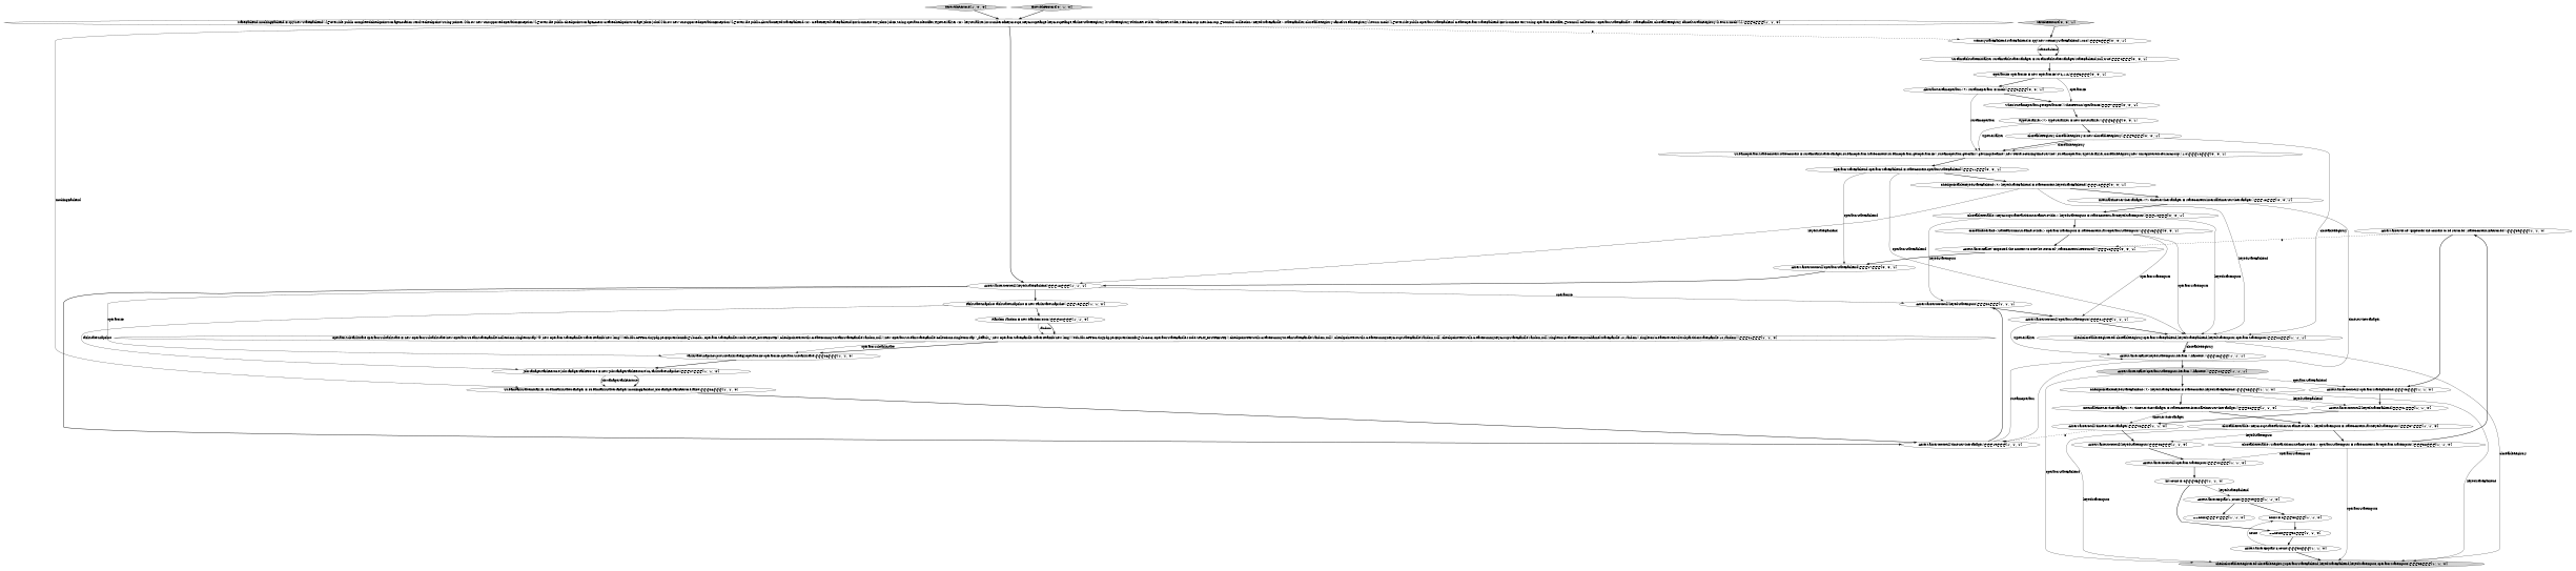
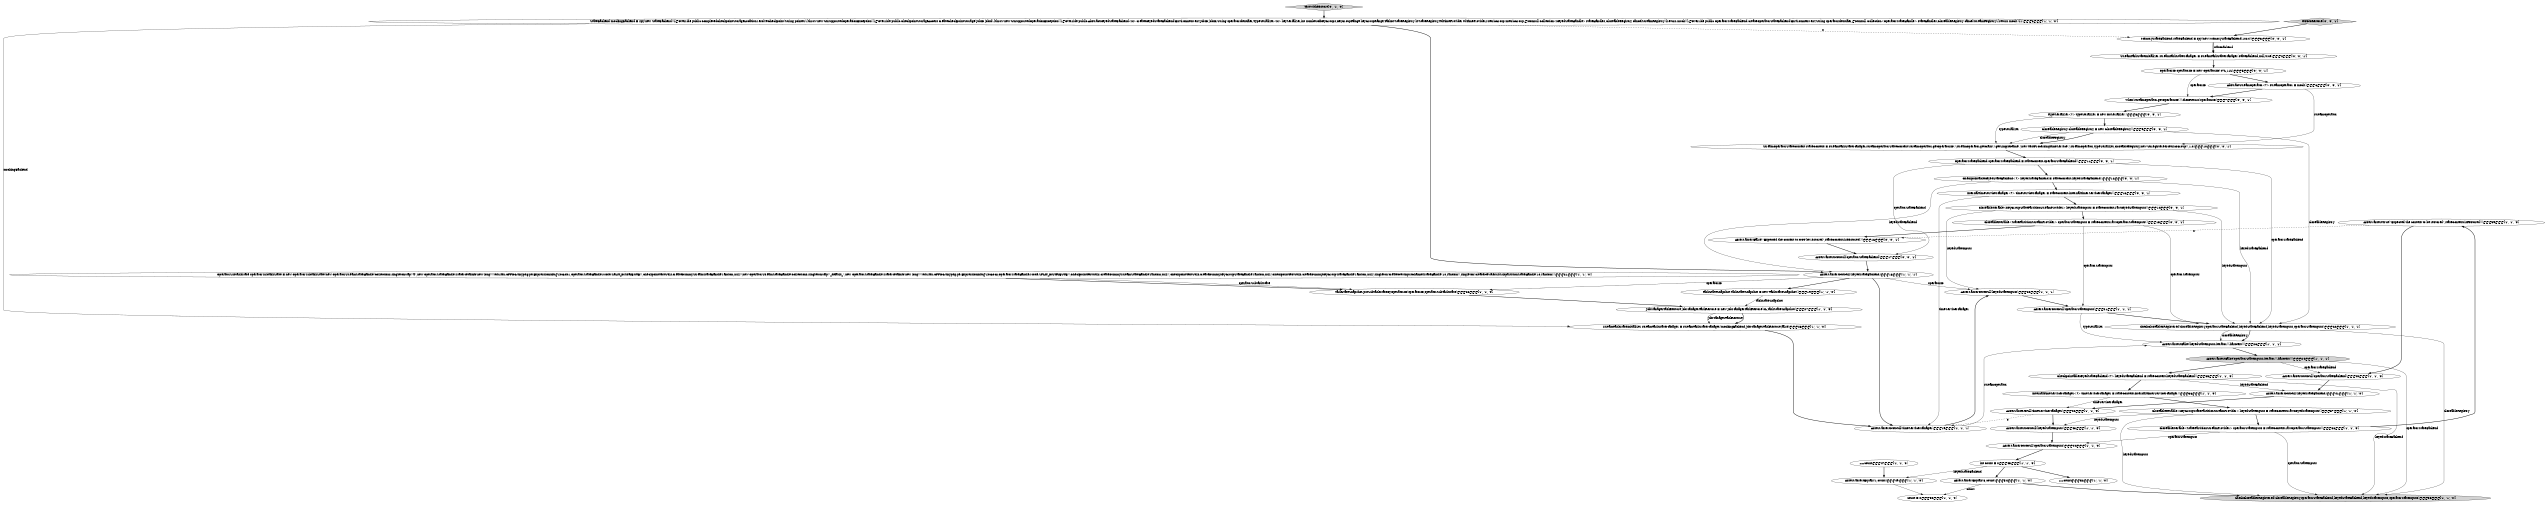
  digraph {
    node [fillcolor=white shape=ellipse style=filled]
    edge [style=bold]
    n1 [label="Assert.assertTrue(\"Expected the context to be restored\",stateContext.isRestored())@@@39@@@['1', '1', '0']"]
    n2 [label="Assert.assertFalse(\"Expected the context to NOT be restored\",stateContext.isRestored())@@@16@@@['0', '0', '1']"]
    n3 [label="Assert.assertNotNull(operatorStateBackend)@@@40@@@['1', '1', '0']"]
    n4 [label="Assert.assertNotNull(operatorStateBackend)@@@17@@@['0', '0', '1']"]
    n5 [label="Assert.assertNotNull(keyedStateBackend)@@@41@@@['1', '1', '0']"]
-   n6 [fillcolor=lightgray label="testWithRestore['1', '0', '0']" shape=diamond]
    n7 [label="StateBackend mockingBackend = spy(new StateBackend(){@Override public CompletedCheckpointStorageLocation resolveCheckpoint(String pointer){throw new UnsupportedOperationException()}@Override public CheckpointStorageAccess createCheckpointStorage(JobID jobId){throw new UnsupportedOperationException()}@Override public AbstractKeyedStateBackend<K> createKeyedStateBackend(Environment env,JobID jobID,String operatorIdentifier,TypeSerializer<K> keySerializer,int numberOfKeyGroups,KeyGroupRange keyGroupRange,TaskKvStateRegistry kvStateRegistry,TtlTimeProvider ttlTimeProvider,MetricGroup metricGroup,@Nonnull Collection<KeyedStateHandle> stateHandles,CloseableRegistry cancelStreamRegistry){return mock()}@Override public OperatorStateBackend createOperatorStateBackend(Environment env,String operatorIdentifier,@Nonnull Collection<OperatorStateHandle> stateHandles,CloseableRegistry cancelStreamRegistry){return mock()}})@@@3@@@['1', '1', '0']"]
    n8 [label="Assert.assertNotNull(keyedStateBackend)@@@18@@@['1', '1', '1']"]
    n9 [label="StreamTaskStateInitializer streamTaskStateManager = streamTaskStateManager(mockingBackend,jobManagerTaskRestore,false)@@@28@@@['1', '1', '0']"]
    n10 [label="MemoryStateBackend stateBackend = spy(new MemoryStateBackend(1024))@@@3@@@['0', '0', '1']"]
    n11 [label="Assert.assertNotNull(keyedStateInputs)@@@20@@@['1', '1', '1']"]
    n12 [label="Assert.assertNotNull(operatorStateInputs)@@@21@@@['1', '1', '1']"]
    n13 [label="checkCloseablesRegistered(closeableRegistry,operatorStateBackend,keyedStateBackend,keyedStateInputs,operatorStateInputs)@@@22@@@['1', '1', '1']"]
    n14 [label="Assert.assertFalse(keyedStateInputs.iterator().hasNext())@@@23@@@['1', '1', '1']"]
    n15 [fillcolor=lightgray label="Assert.assertFalse(operatorStateInputs.iterator().hasNext())@@@24@@@['1', '1', '1']"]
    n16 [fillcolor=lightgray label="checkCloseablesRegistered(closeableRegistry,operatorStateBackend,keyedStateBackend,keyedStateInputs,operatorStateInputs)@@@55@@@['1', '1', '0']"]
    n17 [label="CheckpointableKeyedStateBackend<?> keyedStateBackend = stateContext.keyedStateBackend()@@@35@@@['1', '1', '0']"]
    n18 [label="InternalTimeServiceManager<?> timeServiceManager = stateContext.internalTimerServiceManager()@@@36@@@['1', '1', '0']"]
    n19 [label="InternalTimeServiceManager<?> timeServiceManager = stateContext.internalTimerServiceManager()@@@13@@@['0', '0', '1']"]
    n20 [label="Assert.assertNotNull(timeServiceManager)@@@19@@@['1', '1', '1']"]
    n21 [label="CloseableIterable<KeyGroupStatePartitionStreamProvider> keyedStateInputs = stateContext.rawKeyedStateInputs()@@@14@@@['0', '0', '1']"]
    n22 [label="CloseableIterable<StatePartitionStreamProvider> operatorStateInputs = stateContext.rawOperatorStateInputs()@@@15@@@['0', '0', '1']"]
    n23 [label="TaskStateSnapshot taskStateSnapshot = new TaskStateSnapshot()@@@19@@@['1', '1', '0']"]
    n24 [label="taskStateSnapshot.putSubtaskStateByOperatorID(operatorID,operatorSubtaskState)@@@26@@@['1', '1', '0']"]
-   n25 [label="Random random = new Random(0x42)@@@20@@@['1', '1', '0']"]
    n26 [label="JobManagerTaskRestore jobManagerTaskRestore = new JobManagerTaskRestore(0L,taskStateSnapshot)@@@27@@@['1', '1', '0']"]
    n27 [label="OperatorID operatorID = new OperatorID(47L,11L)@@@5@@@['0', '0', '1']"]
    n28 [label="AbstractStreamOperator<?> streamOperator = mock()@@@6@@@['0', '0', '1']"]
    n29 [label="when(streamOperator.getOperatorID()).thenReturn(operatorID)@@@7@@@['0', '0', '1']"]
    n30 [label="StreamOperatorStateContext stateContext = streamTaskStateManager.streamOperatorStateContext(streamOperator.getOperatorID(),streamOperator.getClass().getSimpleName(),new TestProcessingTimeService(),streamOperator,typeSerializer,closeableRegistry,new UnregisteredMetricsGroup(),1.0)@@@10@@@['0', '0', '1']"]
    n31 [label="TypeSerializer<?> typeSerializer = new IntSerializer()@@@8@@@['0', '0', '1']"]
    n32 [label="++count@@@47@@@['1', '1', '0']"]
    n33 [label="Assert.assertEquals(1,count)@@@49@@@['1', '1', '0']"]
    n34 [label="count = 0@@@50@@@['1', '1', '0']"]
    n35 [label="CloseableIterable<KeyGroupStatePartitionStreamProvider> keyedStateInputs = stateContext.rawKeyedStateInputs()@@@37@@@['1', '1', '0']"]
    n36 [label="Assert.assertNotNull(keyedStateInputs)@@@43@@@['1', '1', '0']"]
    n37 [label="CloseableIterable<StatePartitionStreamProvider> operatorStateInputs = stateContext.rawOperatorStateInputs()@@@38@@@['1', '1', '0']"]
    n38 [label="Assert.assertNotNull(operatorStateInputs)@@@44@@@['1', '1', '0']"]
    n39 [label="OperatorStateBackend operatorStateBackend = stateContext.operatorStateBackend()@@@11@@@['0', '0', '1']"]
    n40 [label="CheckpointableKeyedStateBackend<?> keyedStateBackend = stateContext.keyedStateBackend()@@@12@@@['0', '0', '1']"]
    n41 [label="Assert.assertNull(timeServiceManager)@@@42@@@['1', '1', '0']"]
    n42 [label="++count@@@52@@@['1', '1', '0']"]
    n43 [label="Assert.assertEquals(3,count)@@@54@@@['1', '1', '0']"]
    n44 [label="OperatorSubtaskState operatorSubtaskState = new OperatorSubtaskState(new OperatorStreamStateHandle(Collections.singletonMap(\"a\",new OperatorStateHandle.StateMetaInfo(new long((((edu.fdu.CPPDG.tinypdg.pe.ExpressionInfo@1bc60b1,OperatorStateHandle.Mode.SPLIT_DISTRIBUTE)),CheckpointTestUtils.createDummyStreamStateHandle(random,null)),new OperatorStreamStateHandle(Collections.singletonMap(\"_default_\",new OperatorStateHandle.StateMetaInfo(new long((((edu.fdu.CPPDG.tinypdg.pe.ExpressionInfo@1bc60c8,OperatorStateHandle.Mode.SPLIT_DISTRIBUTE)),CheckpointTestUtils.createDummyStreamStateHandle(random,null)),CheckpointTestUtils.createDummyKeyGroupStateHandle(random,null),CheckpointTestUtils.createDummyKeyGroupStateHandle(random,null),singleton(createNewInputChannelStateHandle(10,random)),singleton(createNewResultSubpartitionStateHandle(10,random)))@@@21@@@['1', '1', '0']"]
    n45 [label="CloseableRegistry closeableRegistry = new CloseableRegistry()@@@9@@@['0', '0', '1']"]
    n46 [label="StreamTaskStateInitializer streamTaskStateManager = streamTaskStateManager(stateBackend,null,true)@@@4@@@['0', '0', '1']"]
    n47 [label="int count = 0@@@45@@@['1', '1', '0']"]
    n48 [fillcolor=lightgray label="testWithRestore['0', '1', '0']" shape=diamond]
    n49 [fillcolor=lightgray label="testNoRestore['0', '0', '1']" shape=diamond]
    n1 -> n2 [label=0 style=dashed]
    n1 -> n3
    n2 -> n4
    n3 -> n5
    n4 -> n8
    n5 -> n41
-   n6 -> n7
    n7 -> n8
    n7 -> n9 [label=mockingBackend style=solid]
    n7 -> n10 [label=0 style=dashed]
    n8 -> n11 [label=operatorID style=solid]
    n8 -> n20
    n8 -> n23
    n8 -> n24 [label=operatorID style=solid]
    n9 -> n20
    n10 -> n46 [label=stateBackend style=solid]
    n10 -> n46
    n11 -> n12
    n12 -> n13
    n12 -> n14 [label=typeSerializer style=solid]
    n13 -> n14 [label=closeableRegistry style=solid]
    n13 -> n14
    n13 -> n16 [label=closeableRegistry style=solid]
    n14 -> n15
    n15 -> n3 [label=operatorStateBackend style=solid]
    n15 -> n16 [label=operatorStateBackend style=solid]
    n15 -> n17
    n17 -> n5 [label=keyedStateBackend style=solid]
    n17 -> n16 [label=keyedStateBackend style=solid]
    n17 -> n18
    n18 -> n35
    n18 -> n41 [label=timeServiceManager style=solid]
    n19 -> n20 [label=timeServiceManager style=solid]
    n19 -> n21
    n20 -> n11
    n20 -> n14 [label=streamOperator style=solid]
    n21 -> n11 [label=keyedStateInputs style=solid]
    n21 -> n13 [label=keyedStateInputs style=solid]
    n21 -> n22
    n22 -> n2
    n22 -> n12 [label=operatorStateInputs style=solid]
    n22 -> n13 [label=operatorStateInputs style=solid]
-   n23 -> n25
    n23 -> n26 [label=taskStateSnapshot style=solid]
    n24 -> n26
-   n25 -> n44
-   n25 -> n44 [label=random style=solid]
    n26 -> n9 [label=jobManagerTaskRestore style=solid]
    n26 -> n9
    n27 -> n28
    n27 -> n29 [label=operatorID style=solid]
    n28 -> n29
    n28 -> n30 [label=streamOperator style=solid]
    n29 -> n31
    n30 -> n39
    n31 -> n30 [label=typeSerializer style=solid]
    n31 -> n45
-   n33 -> n32
-   n33 -> n34
-   n34 -> n42
+   n32 -> n33
+   n33 -> n34 [style=solid]
    n35 -> n16 [label=keyedStateInputs style=solid]
    n35 -> n36 [label=keyedStateInputs style=solid]
    n35 -> n37
    n36 -> n38
    n37 -> n1
    n37 -> n16 [label=operatorStateInputs style=solid]
    n37 -> n38 [label=operatorStateInputs style=solid]
    n38 -> n47
    n39 -> n4 [label=operatorStateBackend style=solid]
    n39 -> n13 [label=operatorStateBackend style=solid]
    n39 -> n40
    n40 -> n8 [label=keyedStateBackend style=solid]
    n40 -> n13 [label=keyedStateBackend style=solid]
    n40 -> n19
    n41 -> n20 [label=0 style=dashed]
    n41 -> n36
-   n42 -> n43
+   n47 -> n43
    n43 -> n16
    n43 -> n34 [label=count style=solid]
    n44 -> n24
    n44 -> n24 [label=operatorSubtaskState style=solid]
    n45 -> n13 [label=closeableRegistry style=solid]
    n45 -> n30
    n45 -> n30 [label=closeableRegistry style=solid]
    n46 -> n27
    n47 -> n33 [label=keyedStateBackend style=solid]
    n47 -> n42
    n48 -> n7
    n49 -> n10
  }
